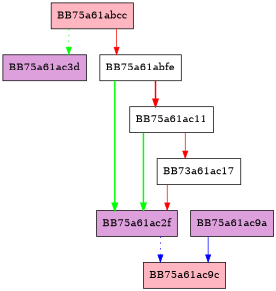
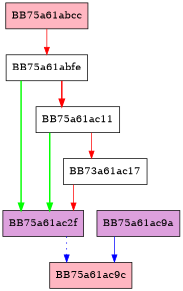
  digraph {
    splines=ortho
    node [fillcolor=plum shape=box style=filled]
    edge [color=red style=solid]
    BB75a61abcc [fillcolor=lightpink]
-   BB75a61ac3d
    BB75a61abfe [fillcolor=white]
    BB75a61ac2f
    BB75a61ac11 [fillcolor=white]
    BB75a61ac9c [fillcolor=lightpink]
    BB75a61ac9a
    n8 [fillcolor=white label=BB73a61ac17]
-   BB75a61abcc -> BB75a61ac3d [color=green style=dotted]
    BB75a61abcc -> BB75a61abfe
    BB75a61abfe -> BB75a61ac2f [color=green style=bold]
    BB75a61abfe -> BB75a61ac11 [style=bold]
    BB75a61ac2f -> BB75a61ac9c [color=blue style=dotted]
    BB75a61ac11 -> BB75a61ac2f [color=green style=bold]
    BB75a61ac11 -> n8
    BB75a61ac9a -> BB75a61ac9c [color=blue]
    n8 -> BB75a61ac2f
  }
